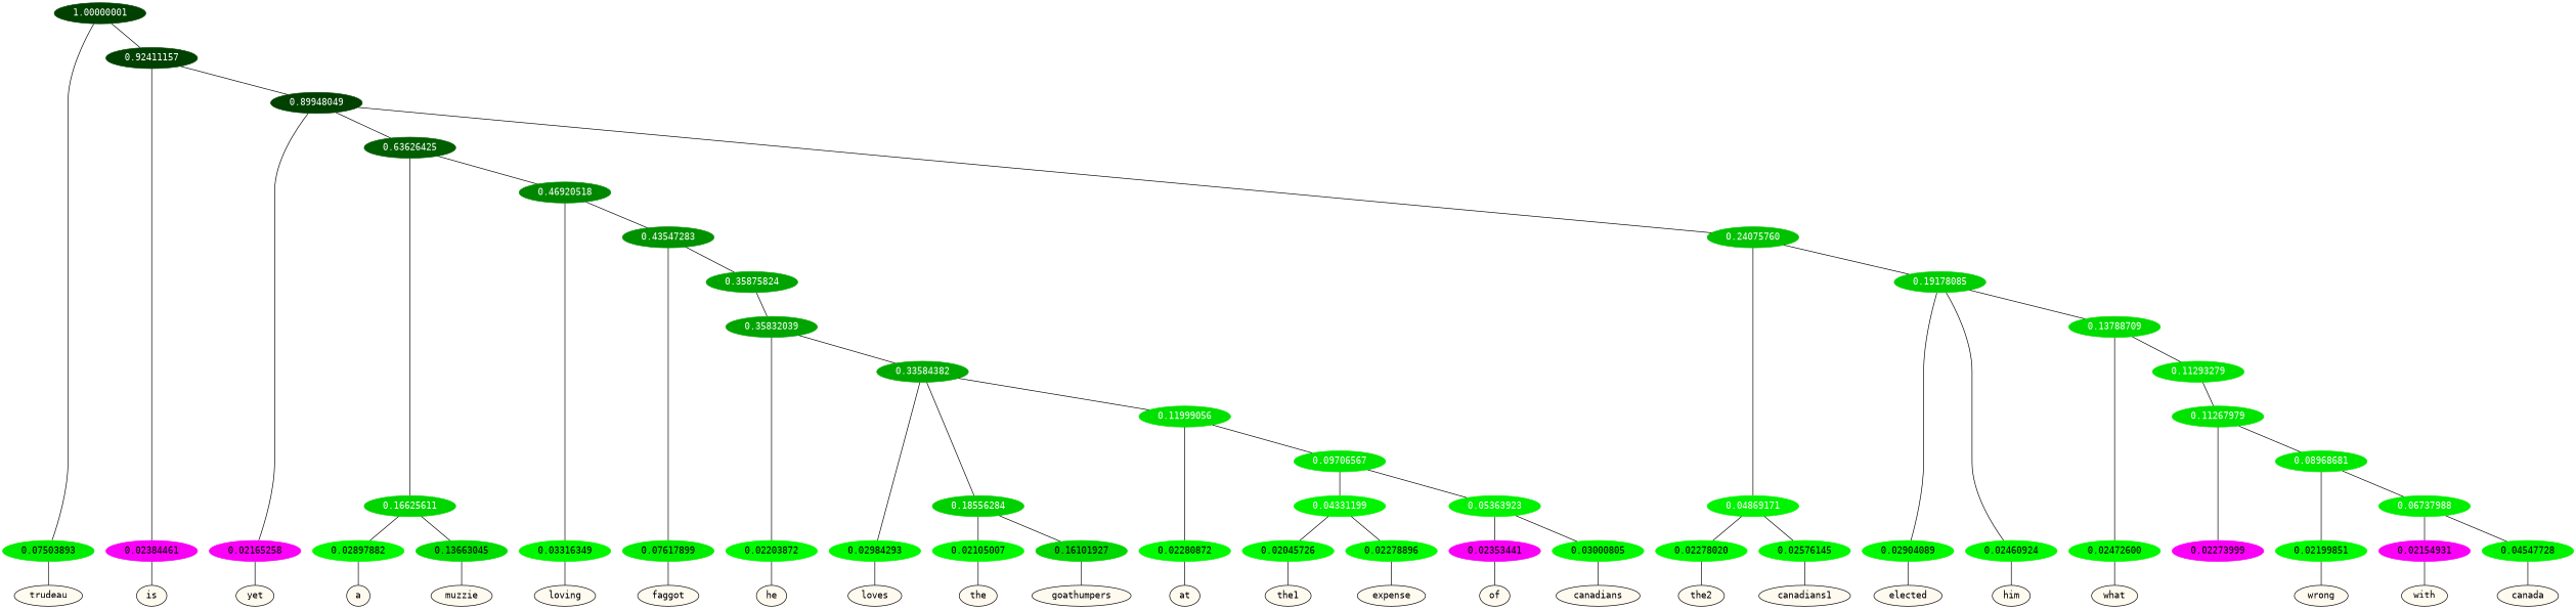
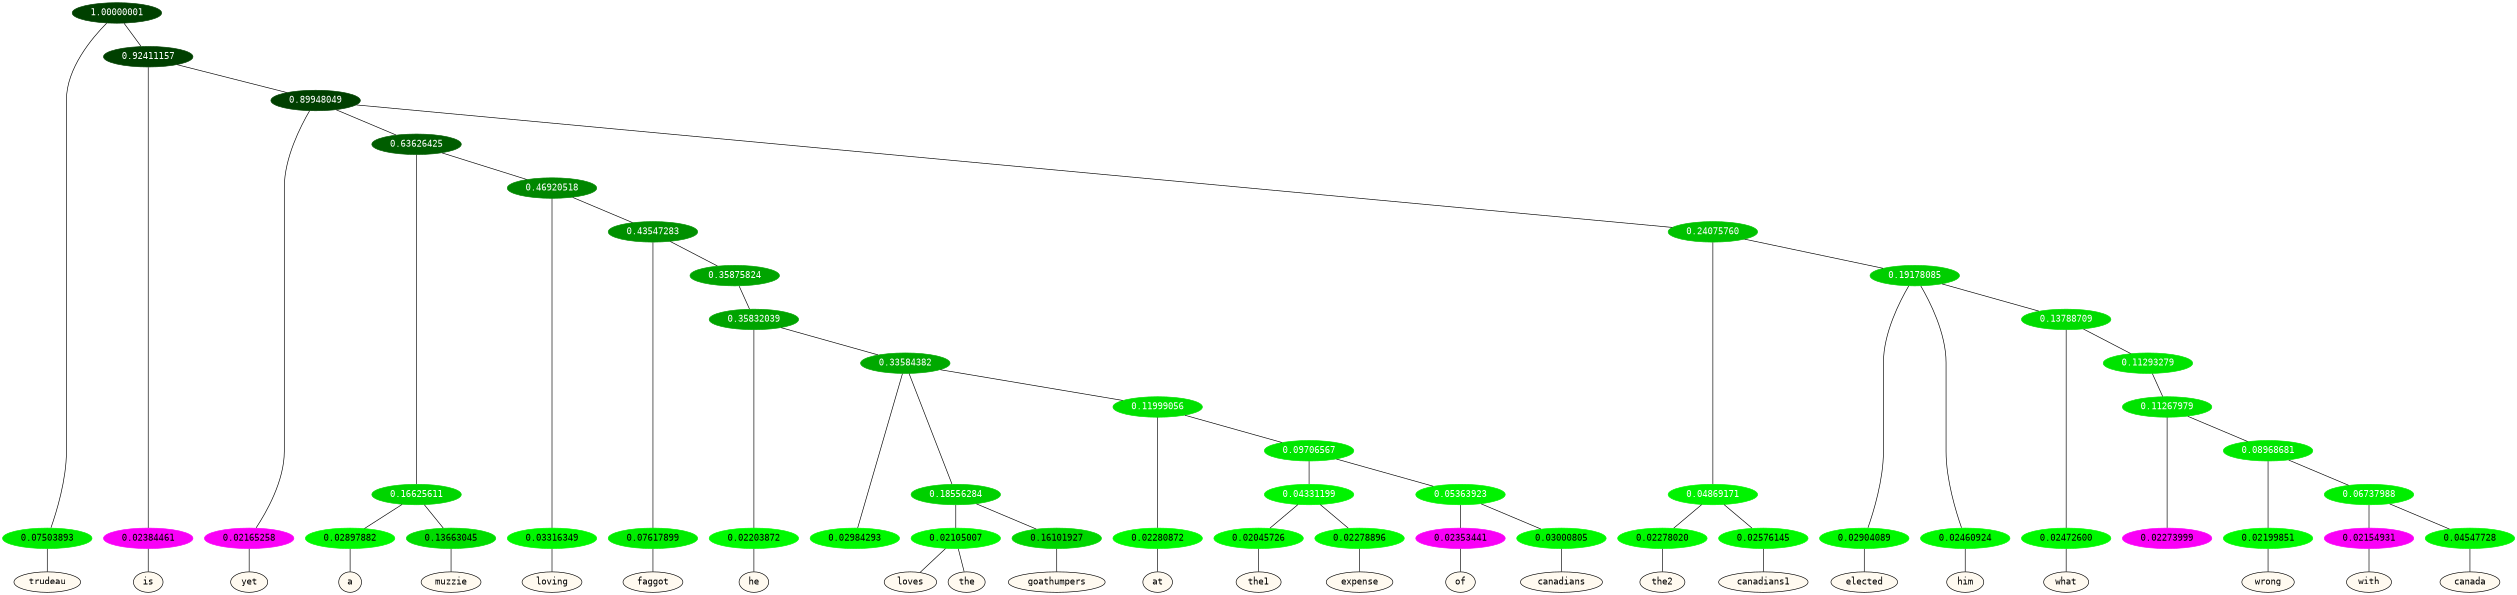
  graph {
    fontname="DejaVu Sans Mono"
    node [color=black fontname="DejaVu Sans Mono" format=png nodesep=0.001 ordering=out overlap_scaling=0.01 ranksep=0.001 style=filled fontcolor=black]
    edge [fontname="DejaVu Sans Mono"]
    n1 [fillcolor=floralwhite height=0.15 label=trudeau style="filled,solid" width=0.15 fontcolor=""]
    n2 [fillcolor=floralwhite height=0.15 label=is style="filled,solid" width=0.15 fontcolor=""]
    n3 [fillcolor=floralwhite height=0.15 label=a style="filled,solid" width=0.15 fontcolor=""]
    n4 [fillcolor=floralwhite height=0.15 label=muzzie style="filled,solid" width=0.15 fontcolor=""]
    n5 [fillcolor=floralwhite height=0.15 label=loving style="filled,solid" width=0.15 fontcolor=""]
    n6 [fillcolor=floralwhite height=0.15 label=faggot style="filled,solid" width=0.15 fontcolor=""]
    n7 [fillcolor=floralwhite height=0.15 label=he style="filled,solid" width=0.15 fontcolor=""]
    n8 [fillcolor=floralwhite height=0.15 label=loves style="filled,solid" width=0.15 fontcolor=""]
    n9 [fillcolor=floralwhite height=0.15 label=the style="filled,solid" width=0.15 fontcolor=""]
    n10 [fillcolor=floralwhite height=0.15 label=goathumpers style="filled,solid" width=0.15 fontcolor=""]
    n11 [fillcolor=floralwhite height=0.15 label=at style="filled,solid" width=0.15 fontcolor=""]
    n12 [fillcolor=floralwhite height=0.15 label=the1 style="filled,solid" width=0.15 fontcolor=""]
    n13 [fillcolor=floralwhite height=0.15 label=expense style="filled,solid" width=0.15 fontcolor=""]
    n14 [fillcolor=floralwhite height=0.15 label=of style="filled,solid" width=0.15 fontcolor=""]
    n15 [fillcolor=floralwhite height=0.15 label=canadians style="filled,solid" width=0.15 fontcolor=""]
    n16 [fillcolor=floralwhite height=0.15 label=yet style="filled,solid" width=0.15 fontcolor=""]
    n17 [fillcolor=floralwhite height=0.15 label=the2 style="filled,solid" width=0.15 fontcolor=""]
    n18 [fillcolor=floralwhite height=0.15 label=canadians1 style="filled,solid" width=0.15 fontcolor=""]
    n19 [fillcolor=floralwhite height=0.15 label=elected style="filled,solid" width=0.15 fontcolor=""]
    n20 [fillcolor=floralwhite height=0.15 label=him style="filled,solid" width=0.15 fontcolor=""]
    n21 [fillcolor=floralwhite height=0.15 label=what style="filled,solid" width=0.15 fontcolor=""]
    n22 [fillcolor=floralwhite height=0.15 label=wrong style="filled,solid" width=0.15 fontcolor=""]
    n23 [fillcolor=floralwhite height=0.15 label=with style="filled,solid" width=0.15 fontcolor=""]
    n24 [fillcolor=floralwhite height=0.15 label=canada style="filled,solid" width=0.15 fontcolor=""]
    n25 [color="0.334 1.000 0.925" height=0.15 label=0.07503893 width=0.15]
    n26 [color="0.835 1.000 0.976" height=0.15 label=0.02384461 width=0.15]
    n27 [color="0.334 1.000 0.971" height=0.15 label=0.02897882 width=0.15]
    n28 [color="0.334 1.000 0.863" height=0.15 label=0.13663045 width=0.15]
    n29 [color="0.334 1.000 0.967" height=0.15 label=0.03316349 width=0.15]
    n30 [color="0.334 1.000 0.924" height=0.15 label=0.07617899 width=0.15]
    n31 [color="0.334 1.000 0.978" height=0.15 label=0.02203872 width=0.15]
    n32 [color="0.334 1.000 0.970" height=0.15 label=0.02984293 width=0.15]
    n33 [color="0.334 1.000 0.976" height=0.15 label=0.02105007 width=0.15]
    n34 [color="0.334 1.000 0.839" height=0.15 label=0.16101927 width=0.15]
    n35 [color="0.334 1.000 0.977" height=0.15 label=0.02280872 width=0.15]
    n36 [color="0.334 1.000 0.980" height=0.15 label=0.02045726 width=0.15]
    n37 [color="0.334 1.000 0.977" height=0.15 label=0.02278896 width=0.15]
    n38 [color="0.835 1.000 0.976" height=0.15 label=0.02353441 width=0.15]
    n39 [color="0.334 1.000 0.970" height=0.15 label=0.03000805 width=0.15]
    n40 [color="0.835 1.000 0.978" height=0.15 label=0.02165258 width=0.15]
    n41 [color="0.334 1.000 0.977" height=0.15 label=0.02278020 width=0.15]
    n42 [color="0.334 1.000 0.974" height=0.15 label=0.02576145 width=0.15]
    n43 [color="0.334 1.000 0.971" height=0.15 label=0.02904089 width=0.15]
    n44 [color="0.334 1.000 0.975" height=0.15 label=0.02460924 width=0.15]
    n45 [color="0.334 1.000 0.975" height=0.15 label=0.02472600 width=0.15]
    n46 [color="0.835 1.000 0.977" height=0.15 label=0.02273999 width=0.15]
    n47 [color="0.334 1.000 0.978" height=0.15 label=0.02199851 width=0.15]
    n48 [color="0.835 1.000 0.978" height=0.15 label=0.02154931 width=0.15]
    n49 [color="0.334 1.000 0.955" height=0.15 label=0.04547728 width=0.15]
    n50 [color="0.334 1.000 0.250" fontcolor=grey99 height=0.15 label=1.00000001 width=0.15]
    n51 [color="0.334 1.000 0.250" fontcolor=grey99 height=0.15 label=0.92411157 width=0.15]
    n52 [color="0.334 1.000 0.250" fontcolor=grey99 height=0.15 label=0.89948049 width=0.15]
    n53 [color="0.334 1.000 0.364" fontcolor=grey99 height=0.15 label=0.63626425 width=0.15]
    n54 [color="0.334 1.000 0.759" fontcolor=grey99 height=0.15 label=0.24075760 width=0.15]
    n55 [color="0.334 1.000 0.834" fontcolor=grey99 height=0.15 label=0.16625611 width=0.15]
    n56 [color="0.334 1.000 0.531" fontcolor=grey99 height=0.15 label=0.46920518 width=0.15]
    n57 [color="0.334 1.000 0.951" fontcolor=grey99 height=0.15 label=0.04869171 width=0.15]
    n58 [color="0.334 1.000 0.808" fontcolor=grey99 height=0.15 label=0.19178085 width=0.15]
    n59 [color="0.334 1.000 0.565" fontcolor=grey99 height=0.15 label=0.43547283 width=0.15]
    n60 [color="0.334 1.000 0.862" fontcolor=grey99 height=0.15 label=0.13788709 width=0.15]
    n61 [color="0.334 1.000 0.641" fontcolor=grey99 height=0.15 label=0.35875824 width=0.15]
    n62 [color="0.334 1.000 0.887" fontcolor=grey99 height=0.15 label=0.11293279 width=0.15]
    n63 [color="0.334 1.000 0.642" fontcolor=grey99 height=0.15 label=0.35832039 width=0.15]
    n64 [color="0.334 1.000 0.887" fontcolor=grey99 height=0.15 label=0.11267979 width=0.15]
    n65 [color="0.334 1.000 0.664" fontcolor=grey99 height=0.15 label=0.33584382 width=0.15]
    n66 [color="0.334 1.000 0.910" fontcolor=grey99 height=0.15 label=0.08968681 width=0.15]
    n67 [color="0.334 1.000 0.814" fontcolor=grey99 height=0.15 label=0.18556284 width=0.15]
    n68 [color="0.334 1.000 0.880" fontcolor=grey99 height=0.15 label=0.11999056 width=0.15]
    n69 [color="0.334 1.000 0.933" fontcolor=grey99 height=0.15 label=0.06737988 width=0.15]
    n70 [color="0.334 1.000 0.903" fontcolor=grey99 height=0.15 label=0.09706567 width=0.15]
    n71 [color="0.334 1.000 0.957" fontcolor=grey99 height=0.15 label=0.04331199 width=0.15]
    n72 [color="0.334 1.000 0.946" fontcolor=grey99 height=0.15 label=0.05363923 width=0.15]
    subgraph sub_1 {
      rank=same
      n1
      n2
      n3
      n4
      n5
      n6
      n7
      n8
      n9
      n10
      n11
      n12
      n13
      n14
      n15
      n16
      n17
      n18
      n19
      n20
      n21
      n22
      n23
      n24
    }
    subgraph sub_2 {
      rank=same
      n25
      n26
      n27
      n28
      n29
      n30
      n31
      n32
      n33
      n34
      n35
      n36
      n37
      n38
      n39
      n40
      n41
      n42
      n43
      n44
      n45
      n46
      n47
      n48
      n49
    }
    n25 -- n1
    n26 -- n2
    n27 -- n3
    n28 -- n4
    n29 -- n5
    n30 -- n6
    n31 -- n7
-   n32 -- n8
+   n33 -- n8
    n33 -- n9
    n34 -- n10
    n35 -- n11
    n36 -- n12
    n37 -- n13
    n38 -- n14
    n39 -- n15
    n40 -- n16
    n41 -- n17
    n42 -- n18
    n43 -- n19
    n44 -- n20
    n45 -- n21
    n47 -- n22
    n48 -- n23
    n49 -- n24
    n50 -- n25
    n50 -- n51
    n51 -- n26
    n51 -- n52
    n52 -- n40
    n52 -- n53
    n52 -- n54
    n53 -- n55
    n53 -- n56
    n54 -- n57
    n54 -- n58
    n55 -- n27
    n55 -- n28
    n56 -- n29
    n56 -- n59
    n57 -- n41
    n57 -- n42
    n58 -- n43
    n58 -- n44
    n58 -- n60
    n59 -- n30
    n59 -- n61
    n60 -- n45
    n60 -- n62
    n61 -- n63
    n62 -- n64
    n63 -- n31
    n63 -- n65
    n64 -- n46
    n64 -- n66
    n65 -- n32
    n65 -- n67
    n65 -- n68
    n66 -- n47
    n66 -- n69
    n67 -- n33
    n67 -- n34
    n68 -- n35
    n68 -- n70
    n69 -- n48
    n69 -- n49
    n70 -- n71
    n70 -- n72
    n71 -- n36
    n71 -- n37
    n72 -- n38
    n72 -- n39
  }
